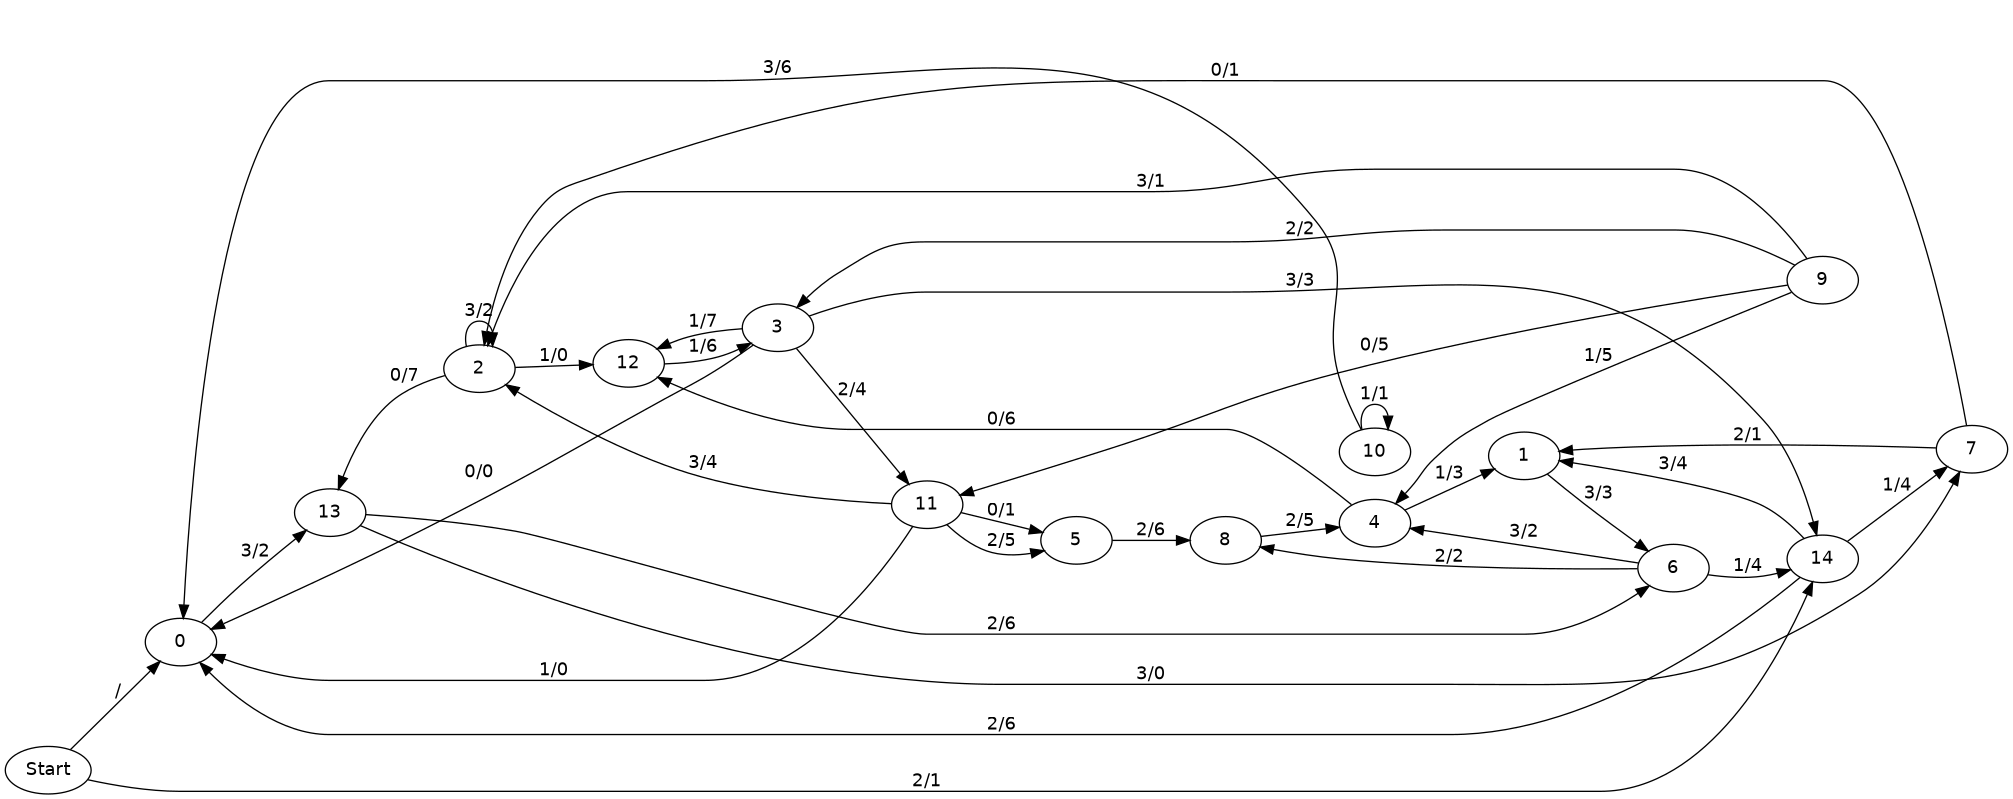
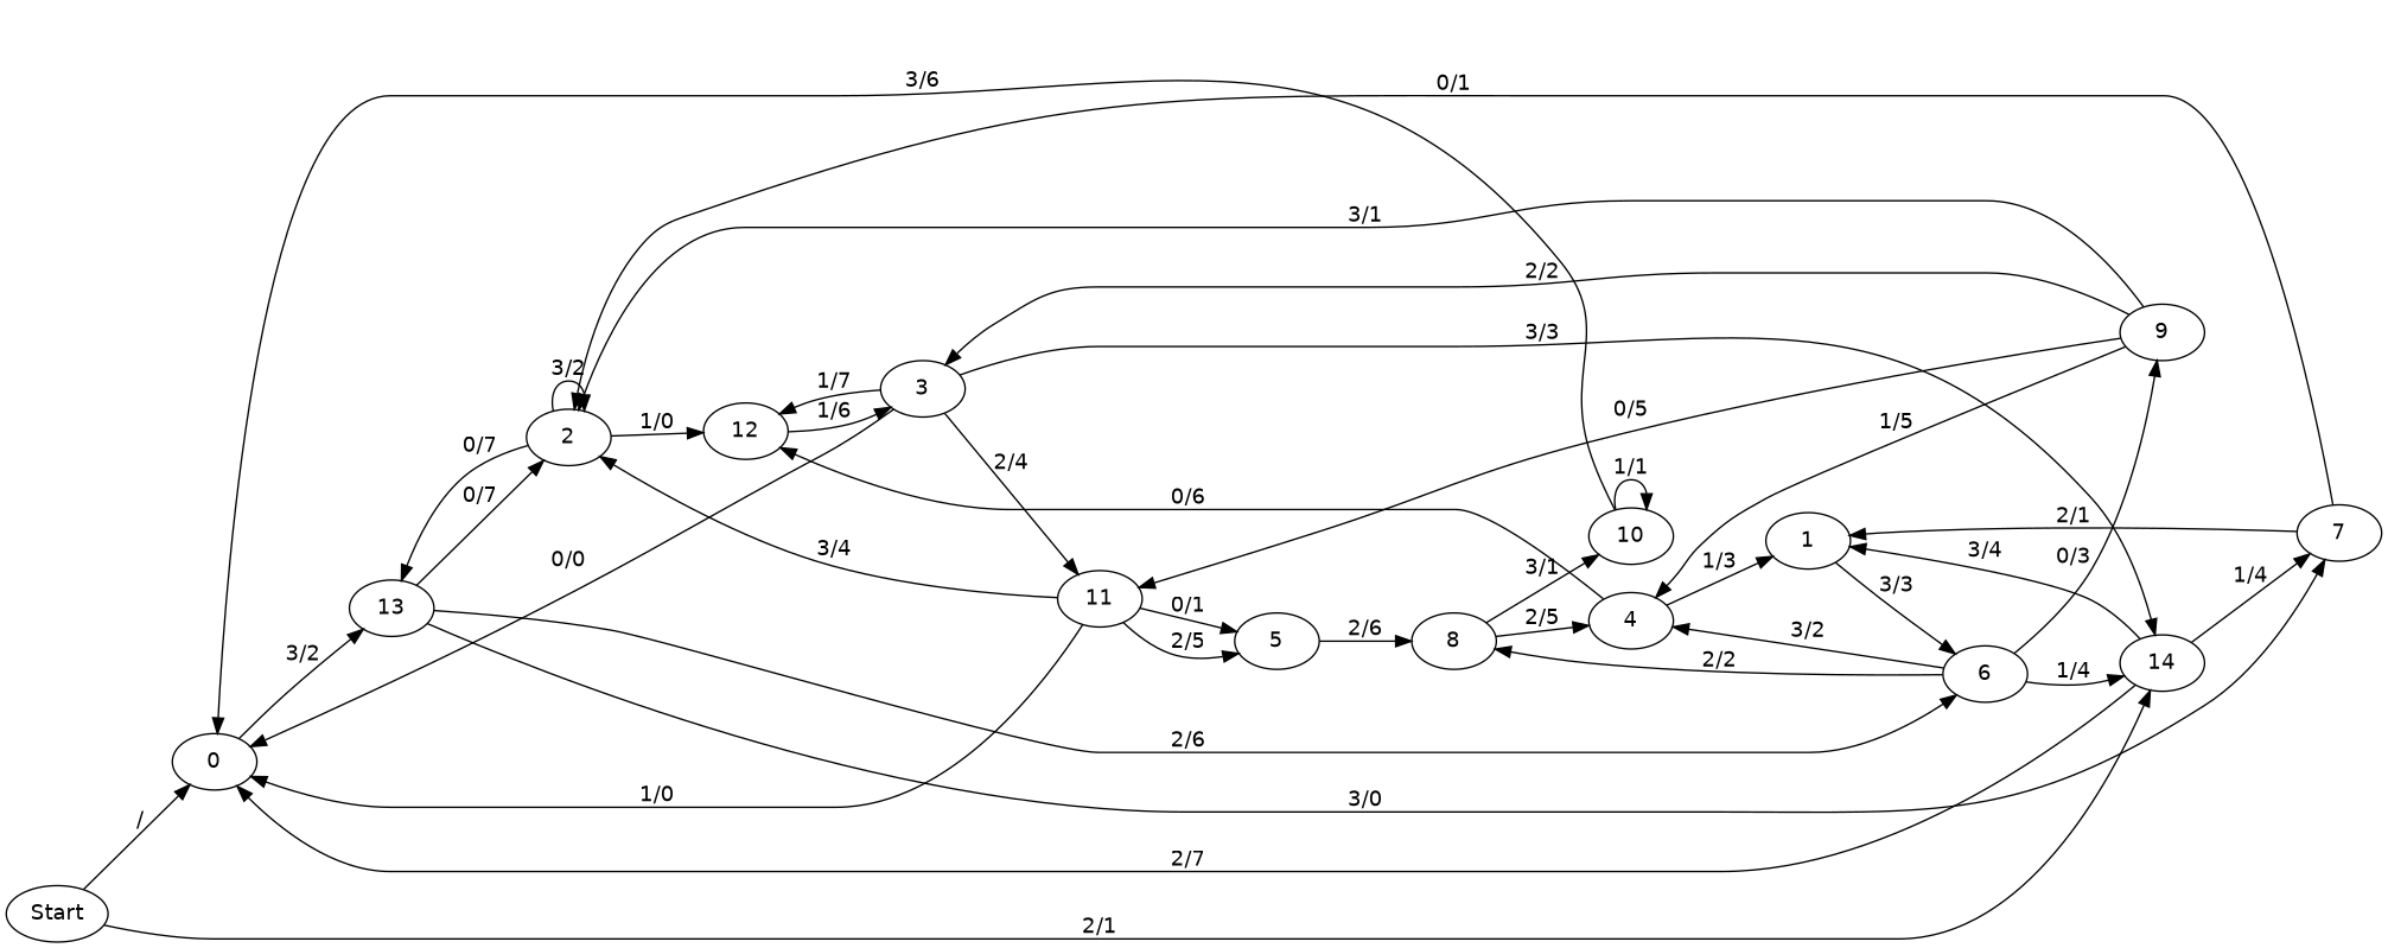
  digraph {
    fontname="DejaVu Sans"
    rankdir=LR
    node [fontname="DejaVu Sans"]
    edge [fontname="DejaVu Sans"]
    Start
    0
    14
    13
    2
    7
    6
    12
    1
    9
    4
    8
    3
    11
    5
    10
    Start -> 0 [label="/"]
    Start -> 14 [label="2/1"]
    0 -> 13 [label="3/2"]
-   14 -> 0 [label="2/6"]
+   14 -> 0 [label="2/7"]
    14 -> 7 [label="1/4"]
    14 -> 1 [label="3/4"]
+   13 -> 2 [label="0/7"]
    13 -> 7 [label="3/0"]
    13 -> 6 [label="2/6"]
    2 -> 13 [label="0/7"]
    2 -> 2 [label="3/2"]
    2 -> 12 [label="1/0"]
    7 -> 2 [label="0/1"]
    7 -> 1 [label="2/1"]
    6 -> 14 [label="1/4"]
+   6 -> 9 [label="0/3"]
    6 -> 4 [label="3/2"]
    6 -> 8 [label="2/2"]
    12 -> 3 [label="1/6"]
    1 -> 6 [label="3/3"]
    9 -> 2 [label="3/1"]
    9 -> 4 [label="1/5"]
    9 -> 3 [label="2/2"]
    9 -> 11 [label="0/5"]
    4 -> 12 [label="0/6"]
    4 -> 1 [label="1/3"]
    8 -> 4 [label="2/5"]
+   8 -> 10 [label="3/1"]
    3 -> 0 [label="0/0"]
    3 -> 14 [label="3/3"]
    3 -> 12 [label="1/7"]
    3 -> 11 [label="2/4"]
    11 -> 0 [label="1/0"]
    11 -> 2 [label="3/4"]
    11 -> 5 [label="0/1"]
    11 -> 5 [label="2/5"]
    5 -> 8 [label="2/6"]
    10 -> 0 [label="3/6"]
    10 -> 10 [label="1/1"]
  }
